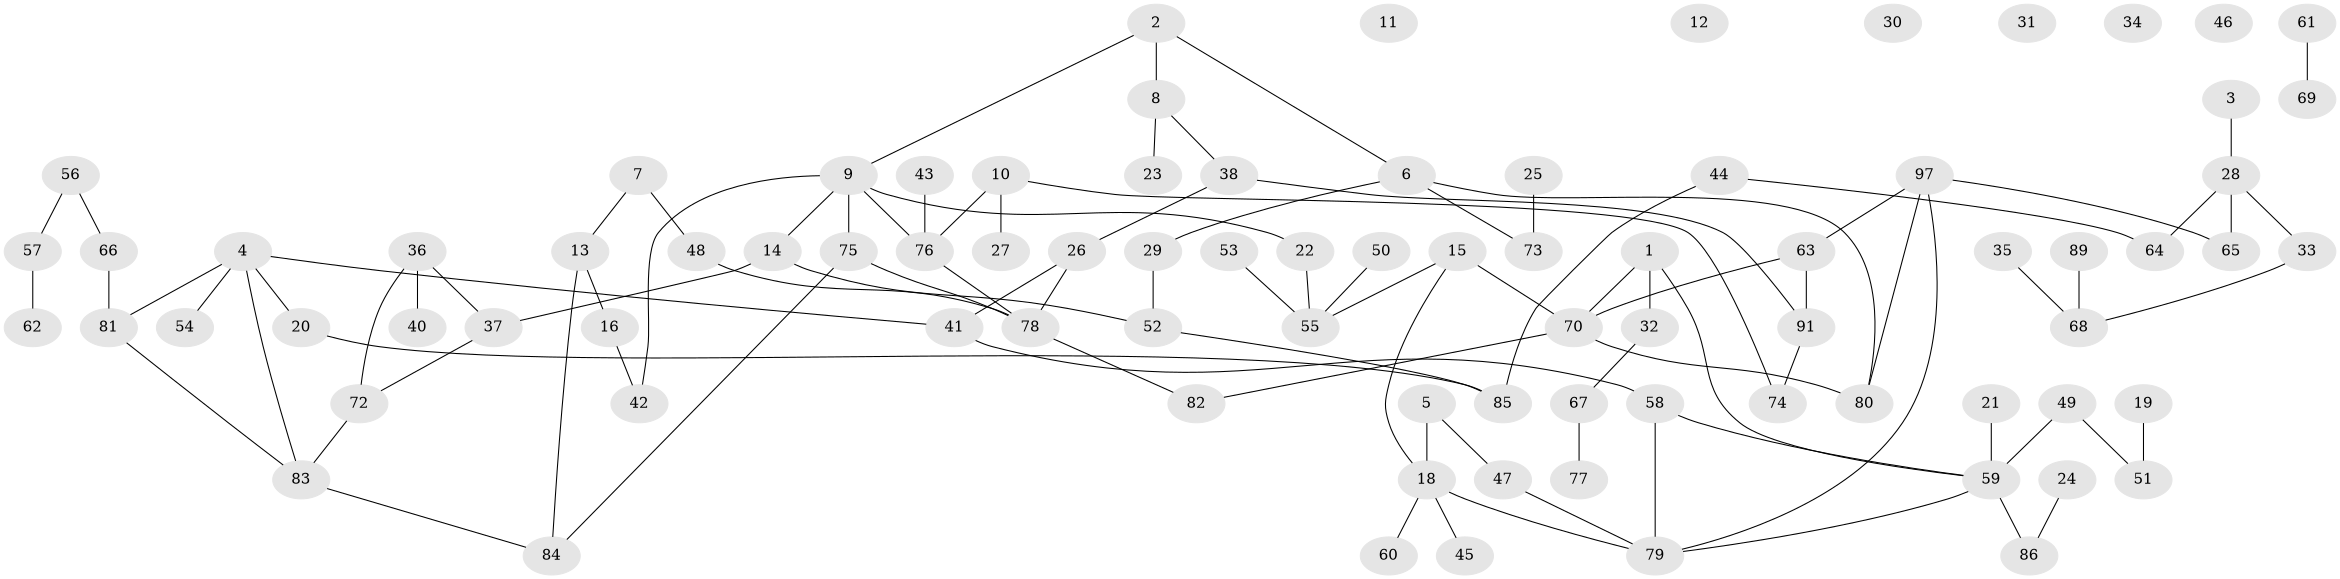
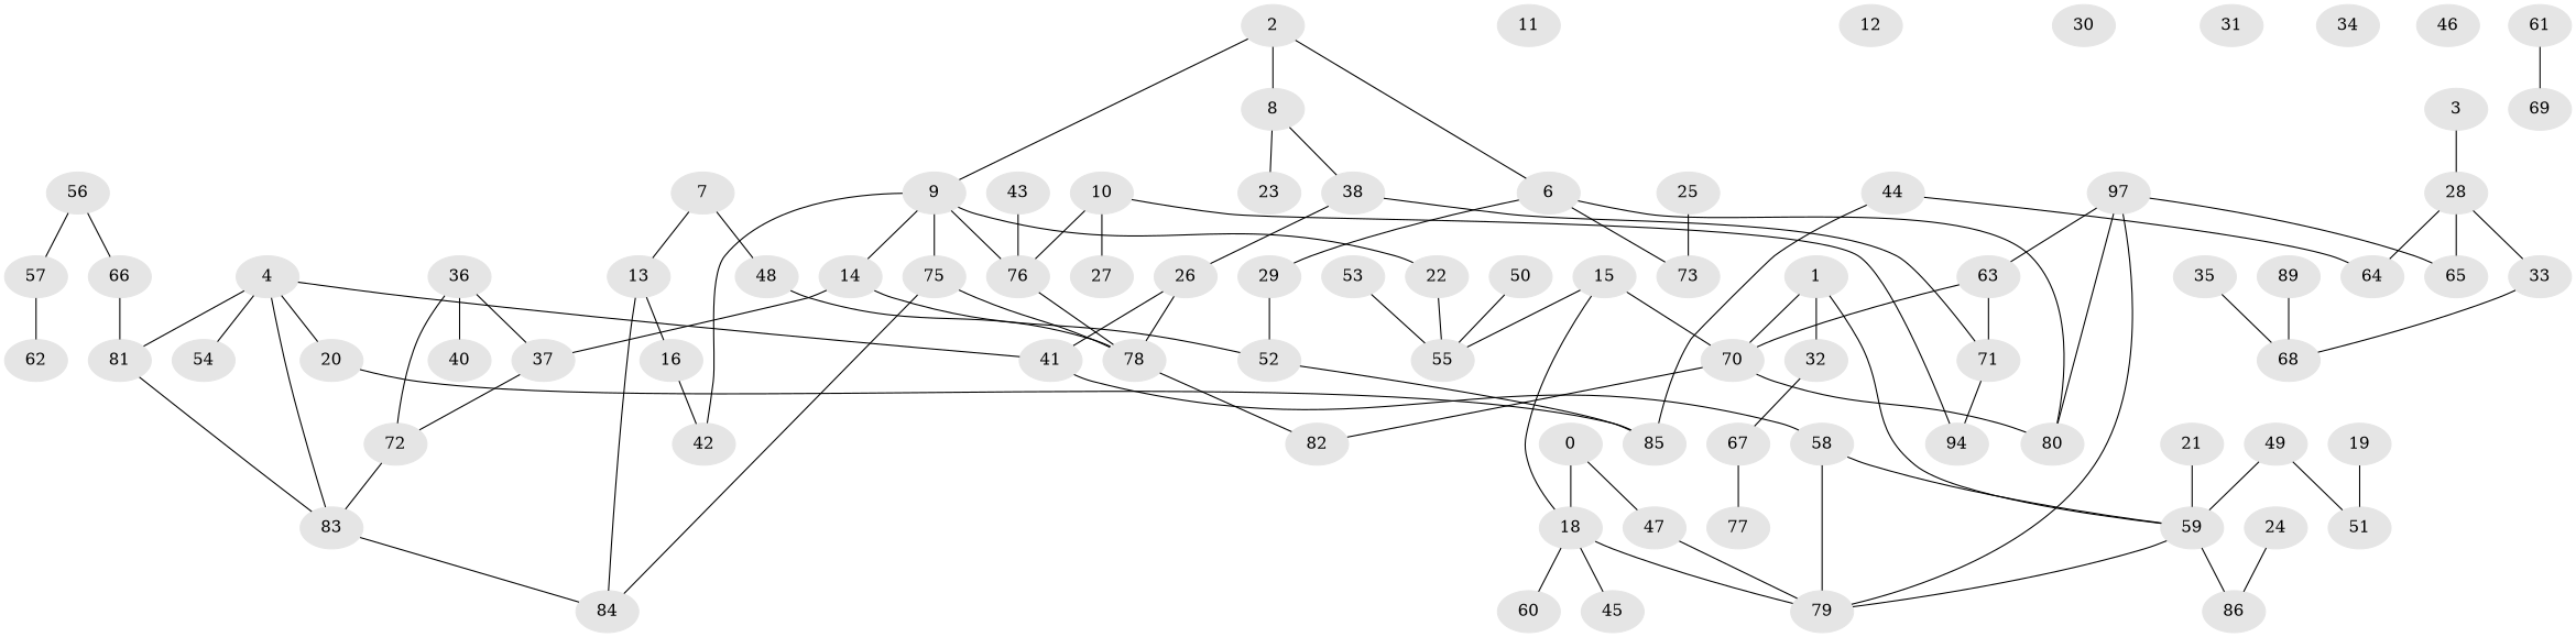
  graph {
    node [color=gray90 style=filled]
    1
    32
    59
    70
    67
    79
    86
    80
    82
    2
    6
    8
    9
    29
    73
    23
    38
    14
    22
    42
    75
    76
    3
    28
    65
    33
    64
    4
    20
    41
    54
    81
    83
    85
    58
    84
-   5
+   5 [label=0]
    18
    47
    45
    60
    52
    7
    13
    48
    16
    78
    26
-   71 [label=91]
+   71
    37
    55
    10
    27
-   74
+   74 [label=94]
    11
    12
    72
    15
    n59 [label=97]
    63
    19
    51
    21
    24
    25
    68
    30
    31
    77
    34
    35
    36
    40
    n74 [label=89]
    43
    44
    46
    49
    50
    53
    56
    57
    66
    62
    61
    69
    1 -- 32
    1 -- 59
    1 -- 70
    32 -- 67
    59 -- 79
    59 -- 86
    70 -- 80
    70 -- 82
    67 -- 77
    2 -- 6
    2 -- 8
    2 -- 9
    6 -- 80
    6 -- 29
    6 -- 73
    8 -- 23
    8 -- 38
    9 -- 14
    9 -- 22
    9 -- 42
    9 -- 75
    9 -- 76
    29 -- 52
    38 -- 26
    38 -- 71
    14 -- 52
    14 -- 37
    22 -- 55
    75 -- 84
    75 -- 78
    76 -- 78
    3 -- 28
    28 -- 65
    28 -- 33
    28 -- 64
    33 -- 68
    4 -- 20
    4 -- 41
    4 -- 54
    4 -- 81
    4 -- 83
    20 -- 85
    41 -- 58
    81 -- 83
    83 -- 84
    58 -- 59
    58 -- 79
    5 -- 18
    5 -- 47
    18 -- 79
    18 -- 45
    18 -- 60
    47 -- 79
    52 -- 85
    7 -- 13
    7 -- 48
    13 -- 84
    13 -- 16
    48 -- 78
    16 -- 42
    78 -- 82
    26 -- 41
    26 -- 78
    71 -- 74
    37 -- 72
    10 -- 76
    10 -- 27
    10 -- 74
    72 -- 83
    15 -- 70
    15 -- 18
    15 -- 55
    n59 -- 79
    n59 -- 80
    n59 -- 65
    n59 -- 63
    63 -- 70
    63 -- 71
    19 -- 51
    21 -- 59
    24 -- 86
    25 -- 73
    35 -- 68
    36 -- 37
    36 -- 72
    36 -- 40
    n74 -- 68
    43 -- 76
    44 -- 64
    44 -- 85
    49 -- 59
    49 -- 51
    50 -- 55
    53 -- 55
    56 -- 57
    56 -- 66
    57 -- 62
    66 -- 81
    61 -- 69
  }
